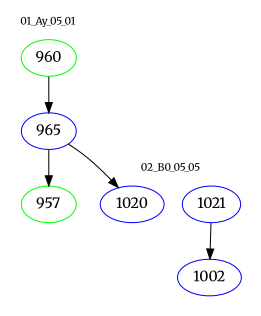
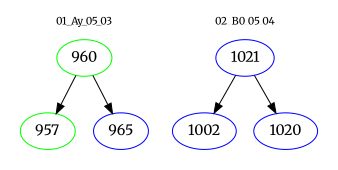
  digraph {
    fontname=Merriweather
    node [color=blue fontname=Merriweather]
    edge [color=black fontname=Merriweather]
    n1 [color=green label=960]
    n2 [color=green label=957]
    n3 [label=965]
    n4 [label=1021]
    n5 [label=1002]
    n6 [label=1020]
    subgraph cluster_1 {
      color=white
      fontsize=10
-     label="01_Ay_05_01"
+     label="01_Ay_05_03"
      n1
      n2
      n3
    }
    subgraph cluster_2 {
      color=white
      fontsize=10
-     label="02_B0_05_05"
+     label="02_B0_05_04"
      n4
      n5
      n6
    }
-   n3 -> n2
+   n1 -> n2
    n1 -> n3
    n4 -> n5
-   n3 -> n6
+   n4 -> n6
  }
